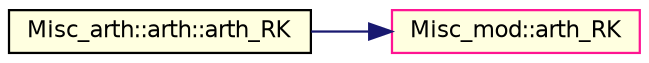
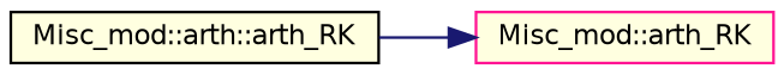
  digraph {
    rankdir=RL
    node [fillcolor=lightyellow fontname=Helvetica fontsize=10 shape=record style=filled]
    n1 [color=deeppink fontcolor=black height=0.2 label="Misc_mod::arth_RK" width=0.4]
-   n2 [color=black height=0.2 label="Misc_arth::arth::arth_RK" width=0.4]
+   n2 [color=black height=0.2 label="Misc_mod::arth::arth_RK" width=0.4]
    n1 -> n2 [color=midnightblue dir=back fontname=Helvetica fontsize=10 labelfontname=Helvetica labelfontsize=10 style=solid]
  }
